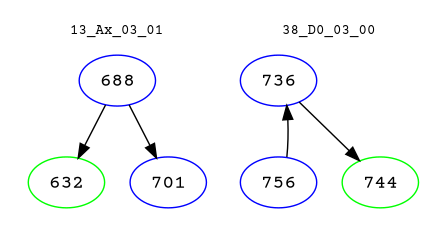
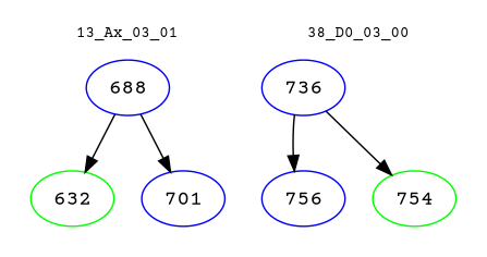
  digraph {
    fontname="Courier Prime"
    node [color=blue fontname="Courier Prime"]
    edge [color=black fontname="Courier Prime"]
    n1 [label=688]
    n2 [color=green label=632]
    n3 [label=701]
    n4 [label=736]
    n5 [label=756]
-   n6 [color=green label=744]
+   n6 [color=green label=754]
    subgraph cluster_1 {
      color=white
      fontsize=10
      label="13_Ax_03_01"
      n1
      n2
      n3
    }
    subgraph cluster_2 {
      color=white
      fontsize=10
      label="38_D0_03_00"
      n4
      n5
      n6
    }
    n1 -> n2
    n1 -> n3
-   n5 -> n4
+   n4 -> n5
    n4 -> n6
  }
